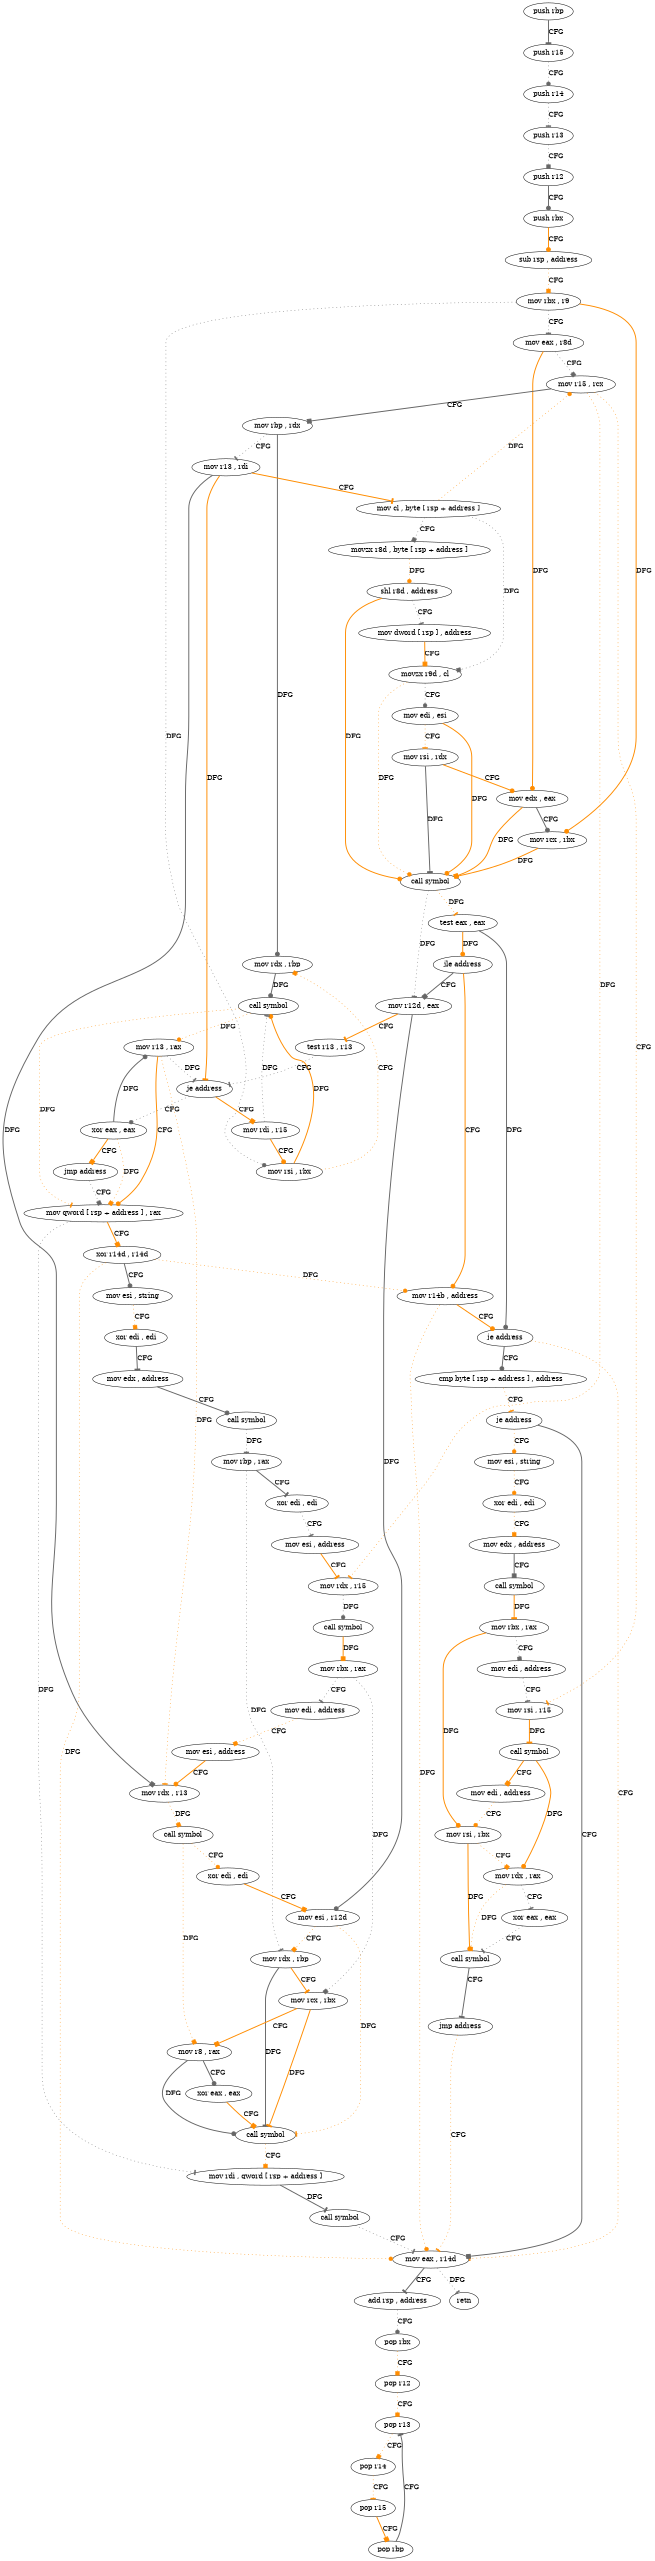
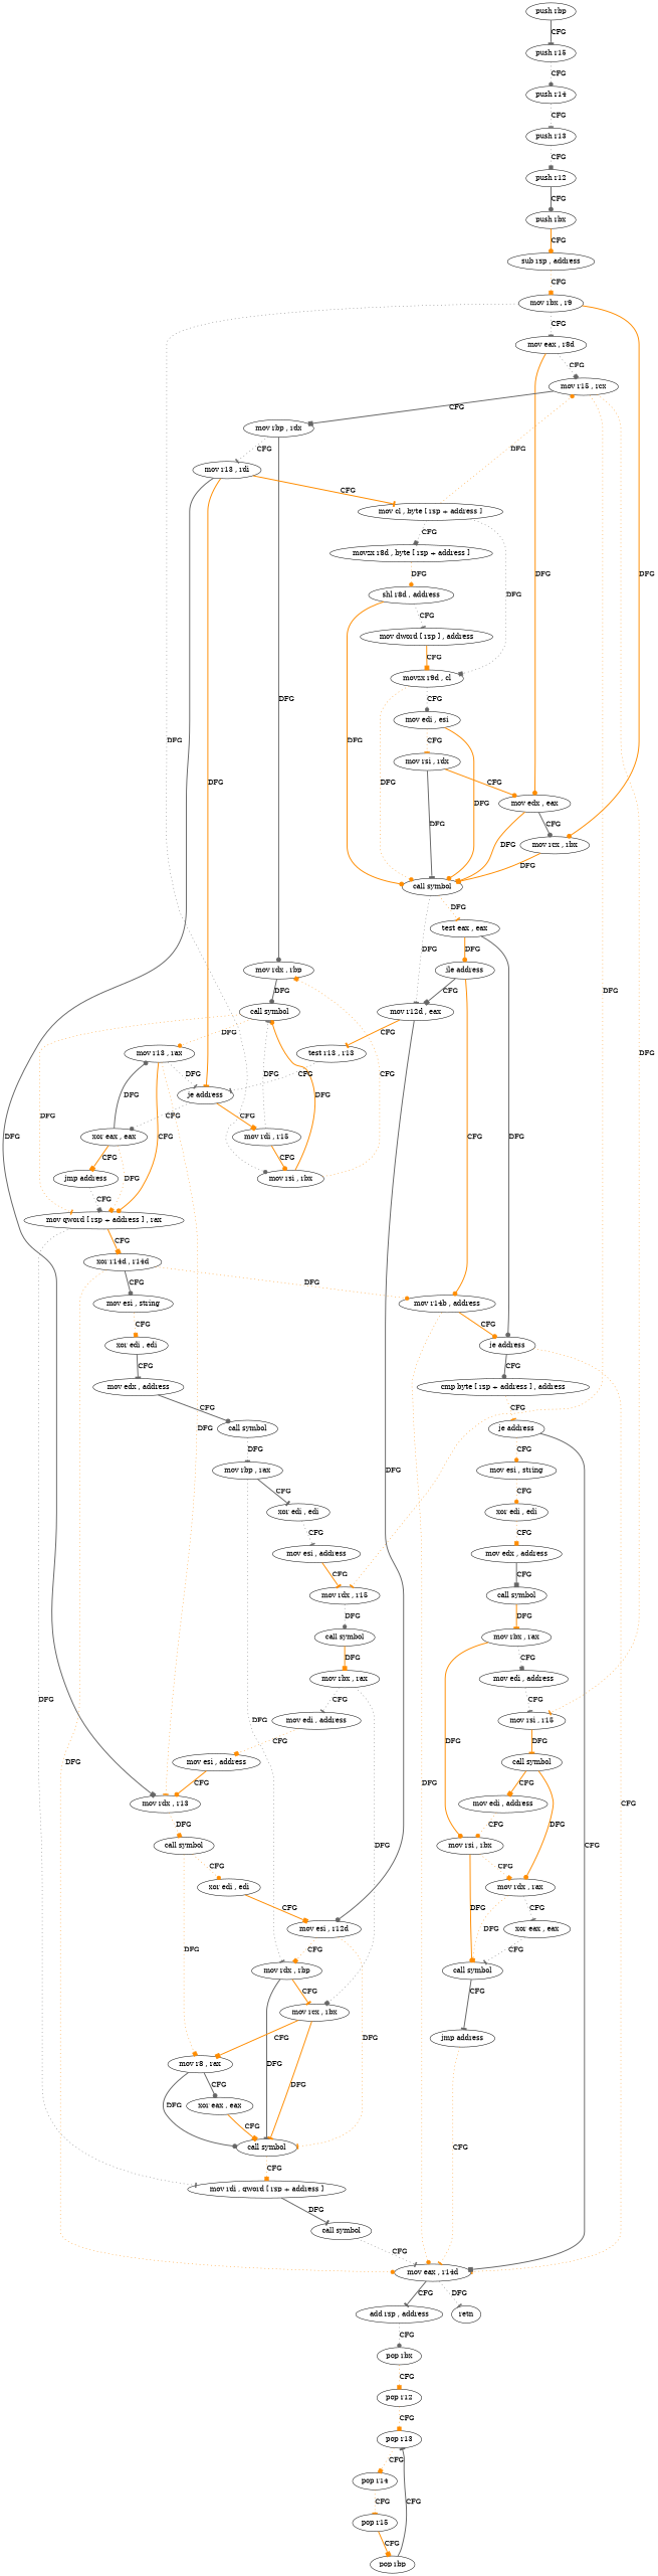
  digraph {
    edge [arrowhead=tee color=darkorange style=dotted]
    n1 [label="push rbp"]
    n2 [label="push r15"]
    n3 [label="push r14"]
    n4 [label="push r13"]
    n5 [label="push r12"]
    n6 [label="push rbx"]
    n7 [label="sub rsp , address"]
    n8 [label="mov rbx , r9"]
    n9 [label="mov eax , r8d"]
    n10 [label="mov rcx , rbx"]
    n11 [label="mov rsi , rbx"]
    n12 [label="mov r15 , rcx"]
    n13 [label="mov edx , eax"]
    n14 [label="call symbol"]
    n15 [label="mov rdx , rbp"]
    n16 [label="call symbol"]
    n17 [label="mov rbp , rdx"]
    n18 [label="mov rsi , r15"]
    n19 [label="mov rdx , r15"]
    n20 [label="mov r13 , rdi"]
    n21 [label="mov rdi , r15"]
    n22 [label="call symbol"]
    n23 [label="call symbol"]
    n24 [label="mov cl , byte [ rsp + address ]"]
    n25 [label="je address"]
    n26 [label="mov rdx , r13"]
    n27 [label="movzx r8d , byte [ rsp + address ]"]
    n28 [label="movzx r9d , cl"]
    n29 [label="xor eax , eax"]
    n30 [label="call symbol"]
    n31 [label="shl r8d , address"]
    n32 [label="mov edi , esi"]
    n33 [label="mov dword [ rsp ] , address"]
    n34 [label="test eax , eax"]
    n35 [label="mov r12d , eax"]
    n36 [label="mov rsi , rdx"]
    n37 [label="jle address"]
    n38 [label="je address"]
    n39 [label="test r13 , r13"]
    n40 [label="mov esi , r12d"]
    n41 [label="mov r14b , address"]
    n42 [label="mov eax , r14d"]
    n43 [label="cmp byte [ rsp + address ] , address"]
    n44 [label="add rsp , address"]
    n45 [label=retn]
    n46 [label="mov rdx , rbp"]
    n47 [label="call symbol"]
    n48 [label="je address"]
    n49 [label="pop rbx"]
    n50 [label="mov esi , string"]
    n51 [label="mov r13 , rax"]
    n52 [label="mov qword [ rsp + address ] , rax"]
    n53 [label="jmp address"]
    n54 [label="xor r14d , r14d"]
    n55 [label="mov rdi , qword [ rsp + address ]"]
    n56 [label="pop r12"]
    n57 [label="pop r13"]
    n58 [label="pop r14"]
    n59 [label="pop r15"]
    n60 [label="pop rbp"]
    n61 [label="xor edi , edi"]
    n62 [label="mov edx , address"]
    n63 [label="mov esi , string"]
    n64 [label="call symbol"]
    n65 [label="call symbol"]
    n66 [label="mov rbx , rax"]
    n67 [label="mov edi , address"]
    n68 [label="mov rsi , rbx"]
    n69 [label="mov rdx , rax"]
    n70 [label="call symbol"]
    n71 [label="mov edi , address"]
    n72 [label="xor eax , eax"]
    n73 [label="jmp address"]
    n74 [label="xor edi , edi"]
    n75 [label="mov edx , address"]
    n76 [label="call symbol"]
    n77 [label="mov rbp , rax"]
    n78 [label="xor edi , edi"]
    n79 [label="mov esi , address"]
    n80 [label="mov rcx , rbx"]
    n81 [label="mov rbx , rax"]
    n82 [label="mov edi , address"]
    n83 [label="mov esi , address"]
    n84 [label="mov r8 , rax"]
    n85 [label="xor edi , edi"]
    n86 [label="xor eax , eax"]
    n1 -> n2 [color=gray40 label=CFG style=bold]
    n2 -> n3 [arrowhead=dot color=gray40 label=CFG]
    n3 -> n4 [color=gray40 label=CFG]
    n4 -> n5 [arrowhead=box color=gray40 label=CFG]
    n5 -> n6 [arrowhead=dot color=gray40 label=CFG style=bold]
    n6 -> n7 [arrowhead=dot label=CFG style=bold]
    n7 -> n8 [arrowhead=box label=CFG]
    n8 -> n9 [color=gray40 label=CFG]
    n8 -> n10 [arrowhead=dot label=DFG style=bold]
    n8 -> n11 [arrowhead=dot color=gray40 label=DFG]
    n9 -> n12 [arrowhead=box color=gray40 label=CFG]
    n9 -> n13 [arrowhead=dot label=DFG style=bold]
    n10 -> n14 [arrowhead=dot label=DFG style=bold]
    n11 -> n15 [arrowhead=box label=CFG]
    n11 -> n16 [arrowhead=dot label=DFG style=bold]
    n12 -> n17 [arrowhead=box color=gray40 label=CFG style=bold]
-   n12 -> n18 [label=CFG]
+   n12 -> n18 [label=DFG]
    n12 -> n19 [label=DFG]
    n13 -> n10 [arrowhead=dot color=gray40 label=CFG style=bold]
    n13 -> n14 [arrowhead=box label=DFG style=bold]
    n14 -> n34 [label=DFG]
    n14 -> n35 [color=gray40 label=DFG]
    n15 -> n16 [arrowhead=dot color=gray40 label=DFG style=bold]
    n16 -> n51 [arrowhead=dot label=DFG]
    n16 -> n52 [label=DFG]
    n17 -> n15 [arrowhead=dot color=gray40 label=DFG style=bold]
    n17 -> n20 [color=gray40 label=CFG]
    n18 -> n22 [label=DFG style=bold]
    n19 -> n23 [arrowhead=dot color=gray40 label=DFG]
    n20 -> n24 [label=CFG style=bold]
    n20 -> n25 [label=DFG style=bold]
    n20 -> n26 [arrowhead=box color=gray40 label=DFG style=bold]
    n21 -> n11 [arrowhead=dot label=CFG style=bold]
    n21 -> n16 [color=gray40 label=DFG]
    n22 -> n69 [arrowhead=dot label=DFG style=bold]
    n22 -> n71 [arrowhead=box label=CFG style=bold]
    n23 -> n81 [arrowhead=box label=DFG style=bold]
    n24 -> n12 [arrowhead=dot label=DFG]
    n24 -> n27 [arrowhead=box color=gray40 label=CFG]
    n24 -> n28 [arrowhead=box color=gray40 label=DFG]
    n25 -> n21 [arrowhead=box label=CFG style=bold]
    n25 -> n29 [arrowhead=dot color=gray40 label=CFG]
    n26 -> n30 [arrowhead=box label=DFG]
    n27 -> n31 [arrowhead=dot label=DFG]
    n28 -> n14 [arrowhead=dot label=DFG]
    n28 -> n32 [arrowhead=dot color=gray40 label=CFG]
    n29 -> n51 [arrowhead=dot color=gray40 label=DFG style=bold]
    n29 -> n52 [arrowhead=box label=DFG]
    n29 -> n53 [arrowhead=box label=CFG style=bold]
    n30 -> n84 [arrowhead=box label=DFG]
    n30 -> n85 [arrowhead=dot label=CFG]
    n31 -> n14 [arrowhead=dot label=DFG style=bold]
    n31 -> n33 [color=gray40 label=CFG]
    n32 -> n14 [arrowhead=dot label=DFG style=bold]
    n32 -> n36 [label=CFG]
    n33 -> n28 [arrowhead=box label=CFG style=bold]
    n34 -> n37 [arrowhead=dot label=DFG style=bold]
    n34 -> n38 [arrowhead=dot color=gray40 label=DFG style=bold]
    n35 -> n39 [label=CFG style=bold]
    n35 -> n40 [arrowhead=dot color=gray40 label=DFG style=bold]
    n36 -> n13 [arrowhead=dot label=CFG style=bold]
    n36 -> n14 [color=gray40 label=DFG style=bold]
    n37 -> n35 [arrowhead=box color=gray40 label=CFG style=bold]
    n37 -> n41 [arrowhead=dot label=CFG style=bold]
    n38 -> n42 [label=CFG]
    n38 -> n43 [arrowhead=dot color=gray40 label=CFG style=bold]
    n39 -> n25 [color=gray40 label=CFG]
    n40 -> n46 [arrowhead=box label=CFG]
    n40 -> n47 [label=DFG]
    n41 -> n38 [arrowhead=dot label=CFG style=bold]
    n41 -> n42 [arrowhead=dot label=DFG]
    n42 -> n44 [color=gray40 label=CFG style=bold]
    n42 -> n45 [color=gray40 label=DFG]
    n43 -> n48 [label=CFG]
    n44 -> n49 [arrowhead=dot color=gray40 label=CFG]
    n46 -> n47 [color=gray40 label=DFG style=bold]
    n46 -> n80 [label=CFG style=bold]
    n47 -> n55 [arrowhead=box label=CFG]
    n48 -> n42 [arrowhead=box color=gray40 label=CFG style=bold]
    n48 -> n50 [arrowhead=dot label=CFG]
    n49 -> n56 [arrowhead=box label=CFG]
    n50 -> n61 [arrowhead=dot label=CFG]
    n51 -> n25 [color=gray40 label=DFG]
    n51 -> n26 [label=DFG]
    n51 -> n52 [arrowhead=dot label=CFG style=bold]
    n52 -> n54 [arrowhead=box label=CFG style=bold]
    n52 -> n55 [color=gray40 label=DFG]
    n53 -> n52 [arrowhead=box color=gray40 label=CFG]
    n54 -> n41 [arrowhead=dot label=DFG]
    n54 -> n42 [arrowhead=dot label=DFG]
    n54 -> n63 [arrowhead=dot color=gray40 label=CFG style=bold]
    n55 -> n64 [color=gray40 label=DFG style=bold]
    n56 -> n57 [arrowhead=box label=CFG]
    n57 -> n58 [arrowhead=box label=CFG]
    n58 -> n59 [label=CFG]
    n59 -> n60 [arrowhead=box label=CFG style=bold]
    n60 -> n57 [color=gray40 label=CFG style=bold]
    n61 -> n62 [arrowhead=box label=CFG]
    n62 -> n65 [arrowhead=box color=gray40 label=CFG style=bold]
    n63 -> n74 [arrowhead=box label=CFG]
    n64 -> n42 [color=gray40 label=CFG]
    n65 -> n66 [label=DFG style=bold]
    n66 -> n67 [arrowhead=box color=gray40 label=CFG]
    n66 -> n68 [arrowhead=dot label=DFG style=bold]
    n67 -> n18 [color=gray40 label=CFG]
    n68 -> n69 [arrowhead=box label=CFG]
    n68 -> n70 [arrowhead=dot label=DFG style=bold]
    n69 -> n70 [arrowhead=box label=DFG]
    n69 -> n72 [color=gray40 label=CFG]
    n70 -> n73 [color=gray40 label=CFG style=bold]
    n71 -> n68 [arrowhead=dot label=CFG]
    n72 -> n70 [color=gray40 label=CFG]
    n73 -> n42 [label=CFG]
    n74 -> n75 [color=gray40 label=CFG style=bold]
    n75 -> n76 [arrowhead=dot color=gray40 label=CFG style=bold]
    n76 -> n77 [color=gray40 label=DFG]
    n77 -> n46 [color=gray40 label=DFG]
    n77 -> n78 [color=gray40 label=CFG style=bold]
    n78 -> n79 [color=gray40 label=CFG]
    n79 -> n19 [label=CFG style=bold]
    n80 -> n47 [label=DFG style=bold]
    n80 -> n84 [arrowhead=box label=CFG style=bold]
    n81 -> n80 [arrowhead=box color=gray40 label=DFG]
    n81 -> n82 [color=gray40 label=CFG]
    n82 -> n83 [arrowhead=box label=CFG]
    n83 -> n26 [arrowhead=dot label=CFG style=bold]
    n84 -> n47 [arrowhead=dot color=gray40 label=DFG style=bold]
    n84 -> n86 [arrowhead=dot color=gray40 label=CFG style=bold]
    n85 -> n40 [arrowhead=box label=CFG style=bold]
    n86 -> n47 [arrowhead=box label=CFG style=bold]
  }
